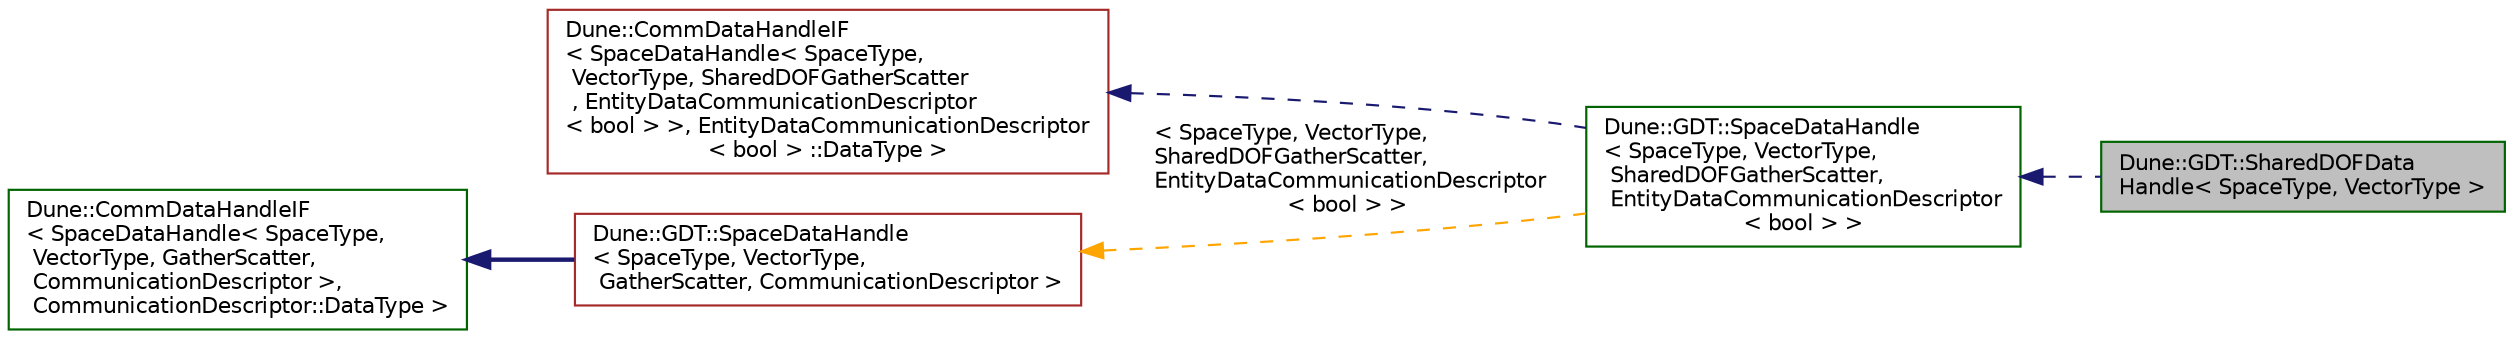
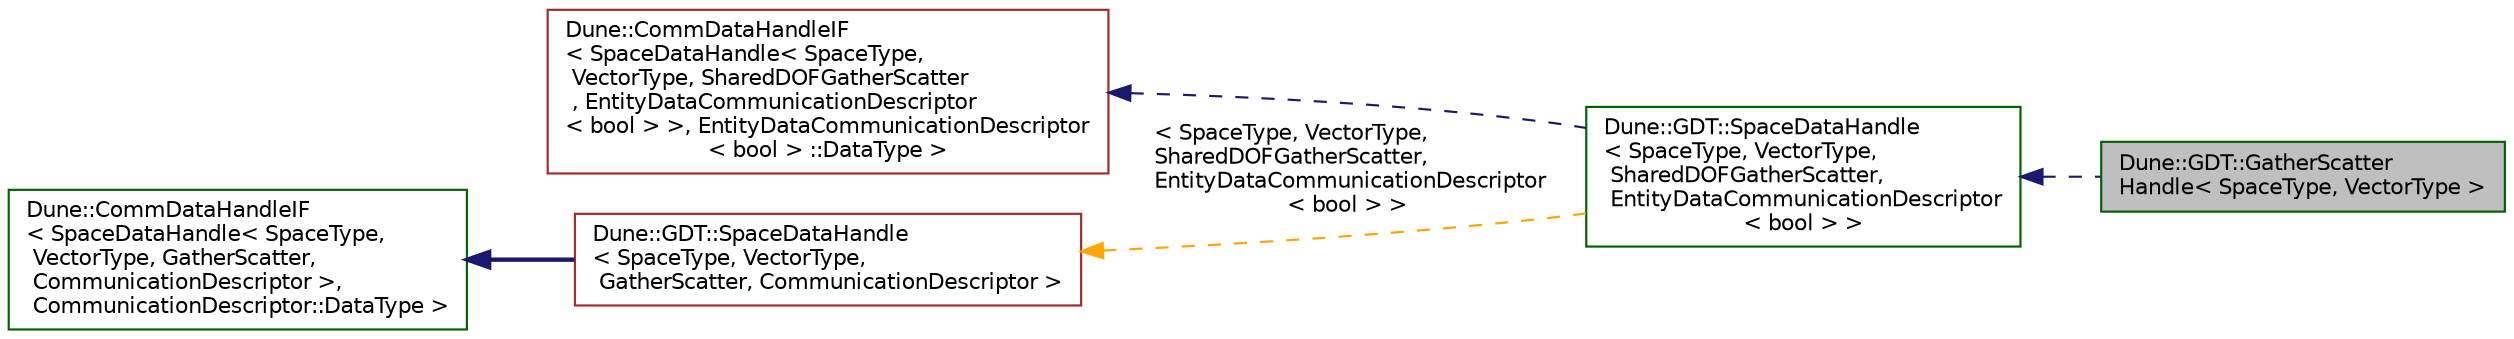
  digraph {
    rankdir=LR
    node [color=darkgreen fillcolor=white fontname=Helvetica fontsize=10 shape=record style=filled]
    edge [color=midnightblue dir=back fontname=Helvetica fontsize=10 labelfontname=Helvetica labelfontsize=10 style=dashed]
-   n1 [fillcolor=grey75 fontcolor=black height=0.2 label="Dune::GDT::SharedDOFData\lHandle\< SpaceType, VectorType \>" width=0.4]
+   n1 [fillcolor=grey75 fontcolor=black height=0.2 label="Dune::GDT::GatherScatter\lHandle\< SpaceType, VectorType \>" width=0.4]
    n2 [height=0.2 label="Dune::GDT::SpaceDataHandle\l\< SpaceType, VectorType,\l SharedDOFGatherScatter,\l EntityDataCommunicationDescriptor\l\< bool \> \>" width=0.4]
    n3 [color=brown height=0.2 label="Dune::CommDataHandleIF\l\< SpaceDataHandle\< SpaceType,\l VectorType, SharedDOFGatherScatter\l , EntityDataCommunicationDescriptor\l\< bool \>  \>, EntityDataCommunicationDescriptor\l\< bool \> ::DataType \>" width=0.4]
    n4 [color=brown height=0.2 label="Dune::GDT::SpaceDataHandle\l\< SpaceType, VectorType,\l GatherScatter, CommunicationDescriptor \>" width=0.4]
    n5 [height=0.2 label="Dune::CommDataHandleIF\l\< SpaceDataHandle\< SpaceType,\l VectorType, GatherScatter,\l CommunicationDescriptor \>,\l CommunicationDescriptor::DataType \>" width=0.4]
    n2 -> n1
    n3 -> n2
    n4 -> n2 [color=orange label=" \< SpaceType, VectorType,\l SharedDOFGatherScatter,\l EntityDataCommunicationDescriptor\l\< bool \> \>"]
    n5 -> n4 [style=bold]
  }
